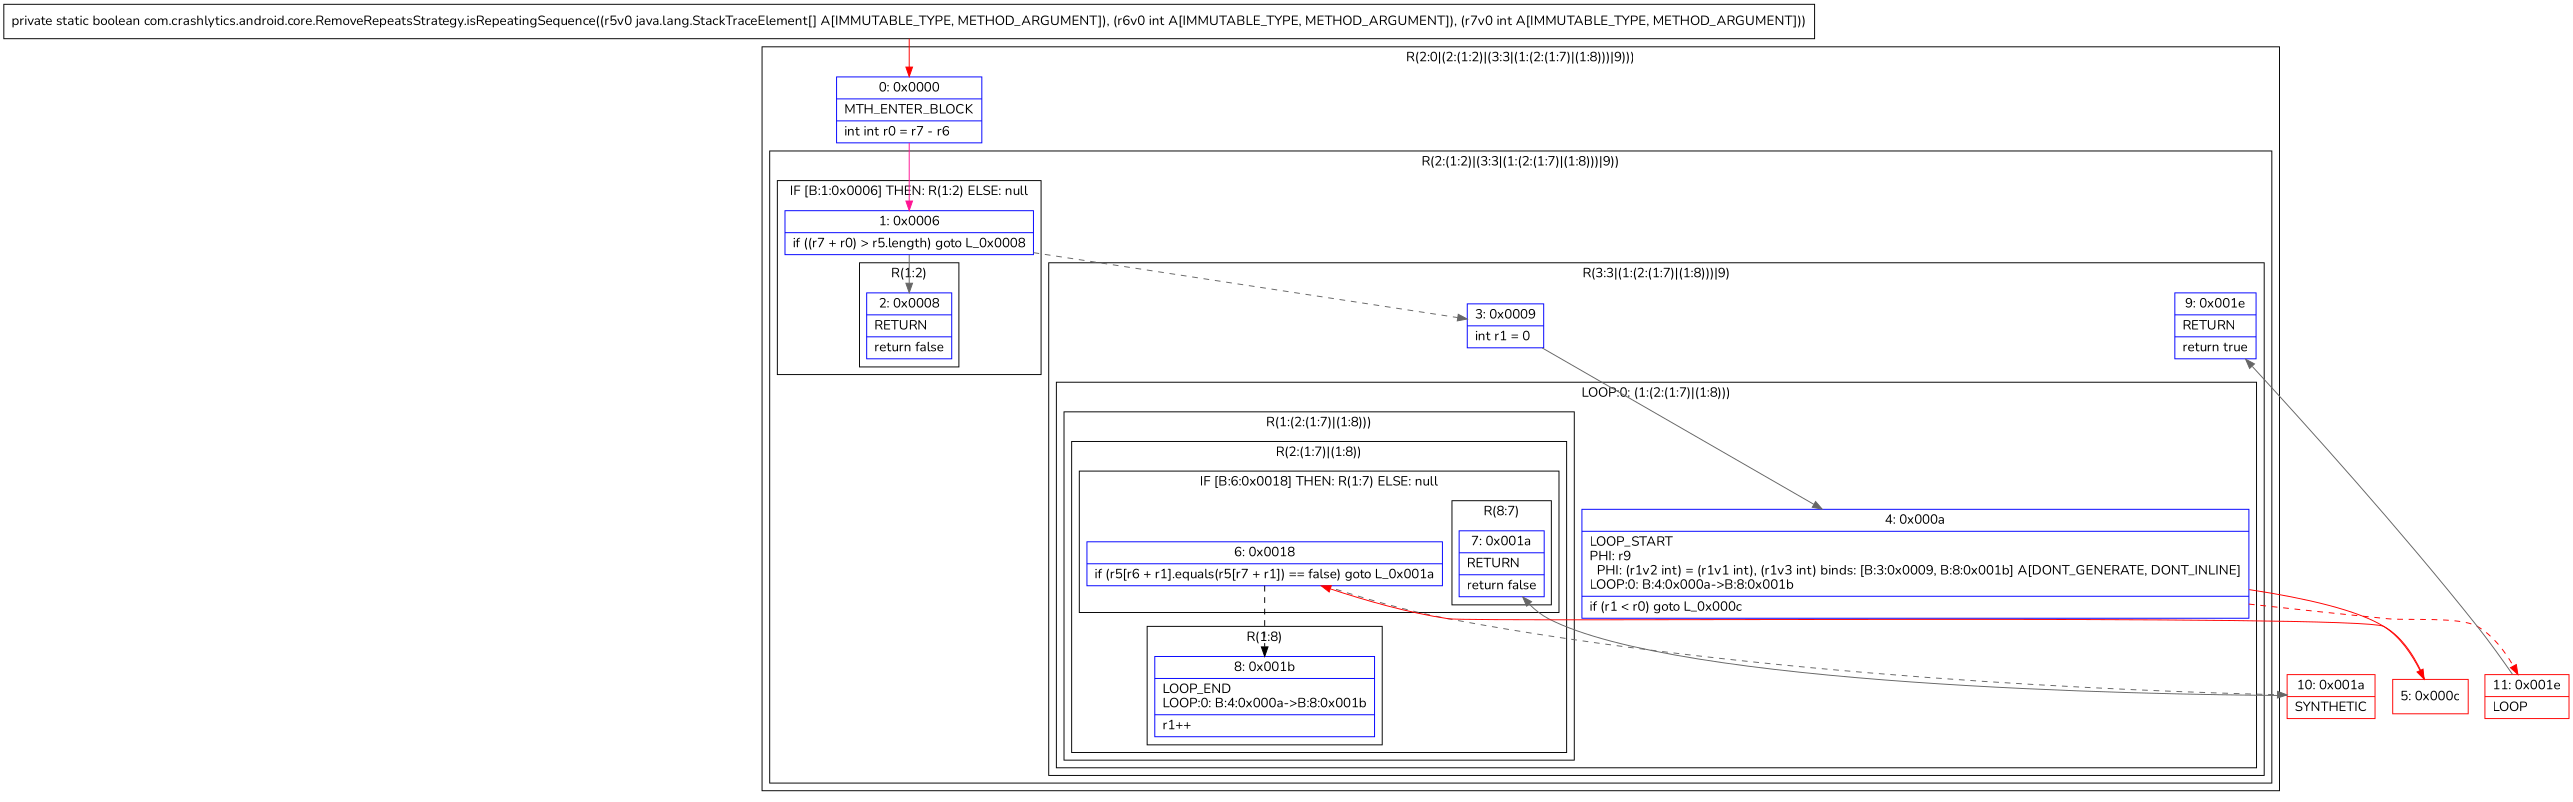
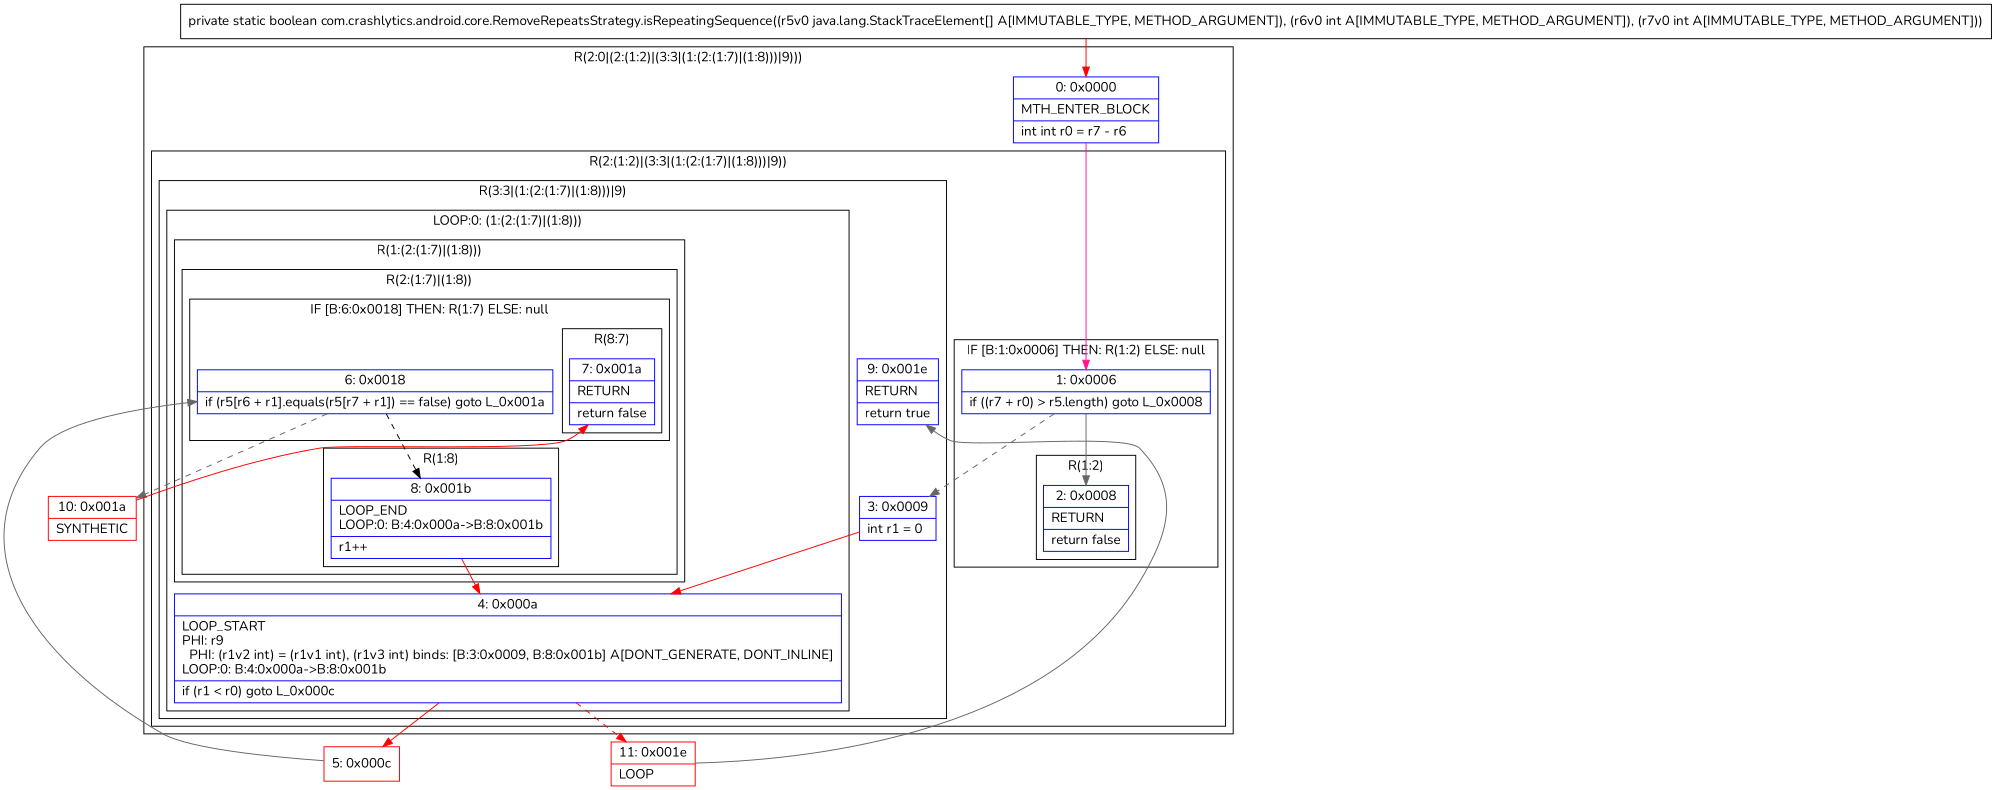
  digraph {
    fontname=Nunito
    node [color=blue fontname=Nunito shape=record]
    edge [color=gray40 fontname=Nunito]
    n1 [label="{2\:\ 0x0008|RETURN\l|return false\l}"]
    n2 [label="{1\:\ 0x0006|if ((r7 + r0) \> r5.length) goto L_0x0008\l}"]
    n3 [label="{7\:\ 0x001a|RETURN\l|return false\l}"]
    n4 [label="{6\:\ 0x0018|if (r5[r6 + r1].equals(r5[r7 + r1]) == false) goto L_0x001a\l}"]
    n5 [label="{8\:\ 0x001b|LOOP_END\lLOOP:0: B:4:0x000a\-\>B:8:0x001b\l|r1++\l}"]
    n6 [label="{4\:\ 0x000a|LOOP_START\lPHI: r9 \l  PHI: (r1v2 int) = (r1v1 int), (r1v3 int) binds: [B:3:0x0009, B:8:0x001b] A[DONT_GENERATE, DONT_INLINE]\lLOOP:0: B:4:0x000a\-\>B:8:0x001b\l|if (r1 \< r0) goto L_0x000c\l}"]
    n7 [label="{3\:\ 0x0009|int r1 = 0\l}"]
    n8 [label="{9\:\ 0x001e|RETURN\l|return true\l}"]
    n9 [label="{0\:\ 0x0000|MTH_ENTER_BLOCK\l|int int r0 = r7 \- r6\l}"]
    n10 [color=red label="{10\:\ 0x001a|SYNTHETIC\l}"]
    n11 [color=red label="{5\:\ 0x000c}"]
    n12 [color=red label="{11\:\ 0x001e|LOOP\l}"]
    n13 [label="{private static boolean com.crashlytics.android.core.RemoveRepeatsStrategy.isRepeatingSequence((r5v0 java.lang.StackTraceElement[] A[IMMUTABLE_TYPE, METHOD_ARGUMENT]), (r6v0 int A[IMMUTABLE_TYPE, METHOD_ARGUMENT]), (r7v0 int A[IMMUTABLE_TYPE, METHOD_ARGUMENT])) }" color=""]
    subgraph cluster_1 {
      label="R(2:0|(2:(1:2)|(3:3|(1:(2:(1:7)|(1:8)))|9)))"
      n9
      subgraph cluster_2 {
        label="R(2:(1:2)|(3:3|(1:(2:(1:7)|(1:8)))|9))"
        subgraph cluster_3 {
          label="IF [B:1:0x0006] THEN: R(1:2) ELSE: null"
          n2
          subgraph cluster_4 {
            label="R(1:2)"
            n1
          }
        }
        subgraph cluster_5 {
          label="R(3:3|(1:(2:(1:7)|(1:8)))|9)"
          n7
          n8
          subgraph cluster_6 {
            label="LOOP:0: (1:(2:(1:7)|(1:8)))"
            n6
            subgraph cluster_7 {
              label="R(1:(2:(1:7)|(1:8)))"
              subgraph cluster_8 {
                label="R(2:(1:7)|(1:8))"
                subgraph cluster_9 {
                  label="IF [B:6:0x0018] THEN: R(1:7) ELSE: null"
                  n4
                  subgraph cluster_10 {
                    label="R(8:7)"
                    n3
                  }
                }
                subgraph cluster_11 {
                  label="R(1:8)"
                  n5
                }
              }
            }
          }
        }
      }
    }
    n2 -> n1
    n2 -> n7 [style=dashed]
    n4 -> n5 [color=black style=dashed]
    n4 -> n10 [style=dashed]
+   n5 -> n6 [color=red]
    n6 -> n11 [color=red]
    n6 -> n12 [color=red style=dashed]
-   n7 -> n6
+   n7 -> n6 [color=red]
    n9 -> n2 [color=deeppink]
-   n10 -> n3
-   n11 -> n4 [color=red]
+   n10 -> n3 [color=red]
+   n11 -> n4
    n12 -> n8
    n13 -> n9 [color=red]
  }
